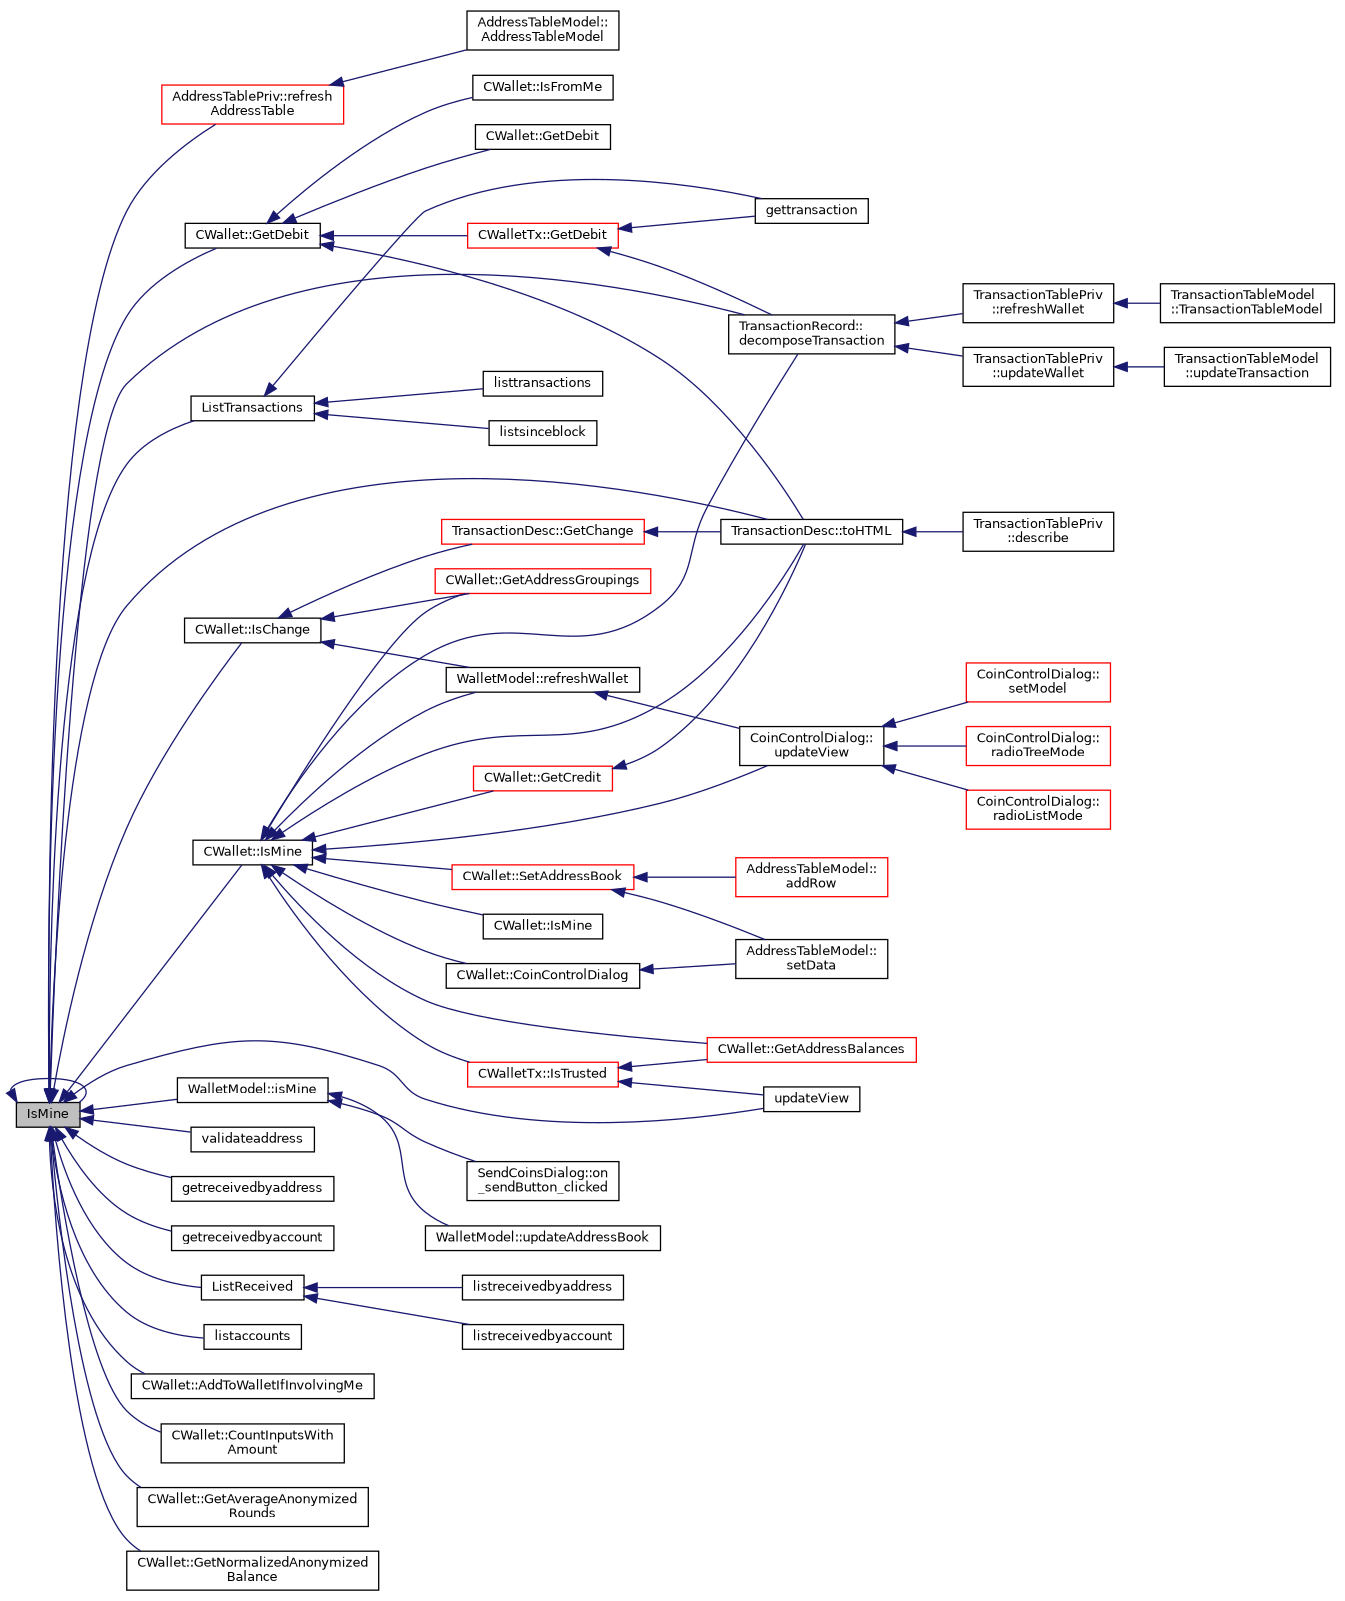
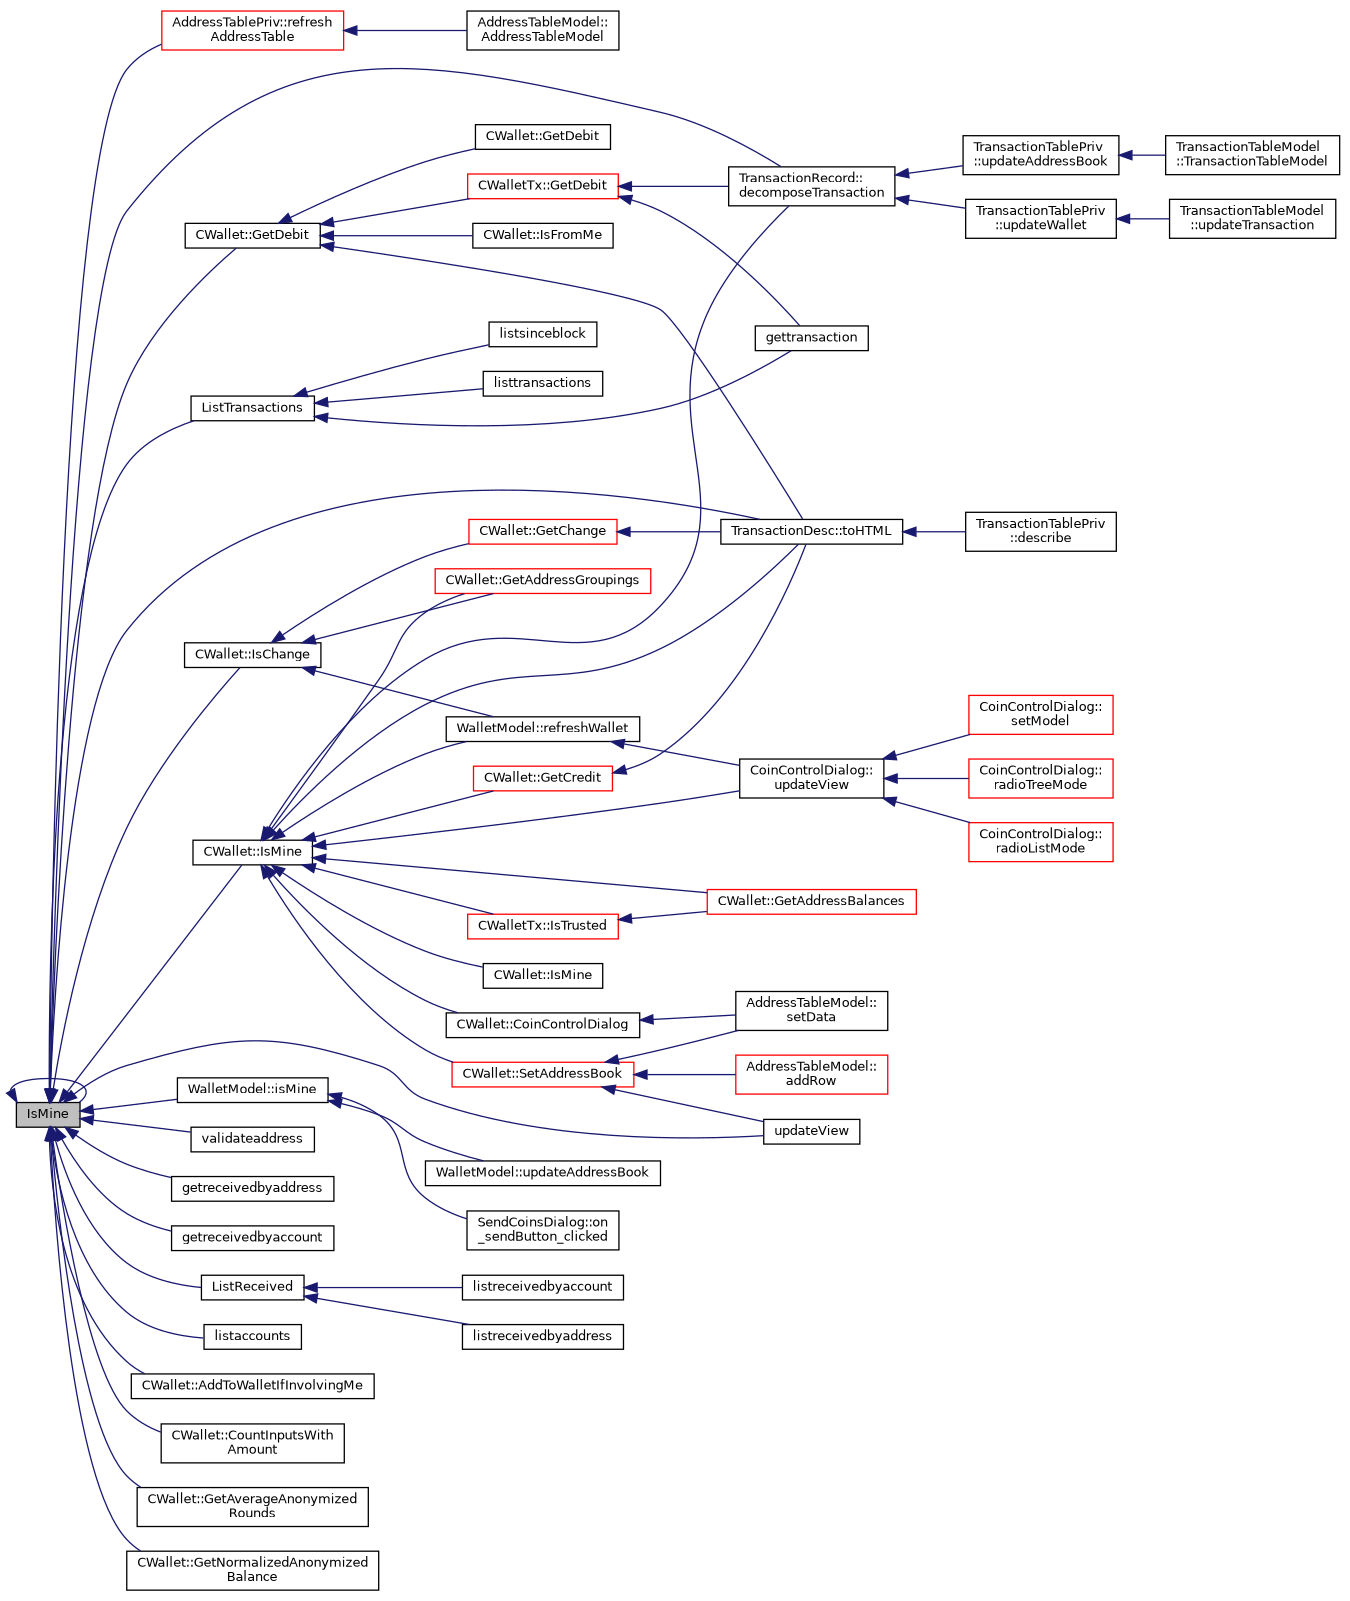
  digraph {
    rankdir=LR
    node [color=black fillcolor=white fontname=Helvetica fontsize=10 shape=record style=filled]
    edge [color=midnightblue dir=back fontname=Helvetica fontsize=10 labelfontname=Helvetica labelfontsize=10 style=solid]
    n1 [fillcolor=grey75 fontcolor=black height=0.2 label=IsMine width=0.4]
    n2 [color=red height=0.2 label="AddressTablePriv::refresh\lAddressTable" width=0.4]
    n3 [height=0.2 label="TransactionDesc::toHTML" width=0.4]
    n4 [height=0.2 label="TransactionRecord::\ldecomposeTransaction" width=0.4]
    n5 [height=0.2 label="WalletModel::isMine" width=0.4]
    n6 [height=0.2 label=validateaddress width=0.4]
    n7 [height=0.2 label=updateView width=0.4]
    n8 [height=0.2 label=getreceivedbyaddress width=0.4]
    n9 [height=0.2 label=getreceivedbyaccount width=0.4]
    n10 [height=0.2 label=ListReceived width=0.4]
    n11 [height=0.2 label=ListTransactions width=0.4]
    n12 [height=0.2 label=listaccounts width=0.4]
    n13 [height=0.2 label="CWallet::AddToWalletIfInvolvingMe" width=0.4]
    n14 [height=0.2 label="CWallet::IsMine" width=0.4]
    n15 [height=0.2 label="CWallet::CountInputsWith\lAmount" width=0.4]
    n16 [height=0.2 label="CWallet::GetDebit" width=0.4]
    n17 [height=0.2 label="CWallet::IsChange" width=0.4]
    n18 [height=0.2 label="CWallet::GetAverageAnonymized\lRounds" width=0.4]
    n19 [height=0.2 label="CWallet::GetNormalizedAnonymized\lBalance" width=0.4]
    n20 [height=0.2 label="AddressTableModel::\lAddressTableModel" width=0.4]
    n21 [height=0.2 label="TransactionTablePriv\l::describe" width=0.4]
-   n22 [height=0.2 label="TransactionTablePriv\l::refreshWallet" width=0.4]
+   n22 [height=0.2 label="TransactionTablePriv\l::updateAddressBook" width=0.4]
    n23 [height=0.2 label="TransactionTablePriv\l::updateWallet" width=0.4]
    n24 [height=0.2 label="SendCoinsDialog::on\l_sendButton_clicked" width=0.4]
    n25 [height=0.2 label="WalletModel::updateAddressBook" width=0.4]
    n26 [height=0.2 label=listreceivedbyaddress width=0.4]
    n27 [height=0.2 label=listreceivedbyaccount width=0.4]
    n28 [height=0.2 label=listtransactions width=0.4]
    n29 [height=0.2 label=listsinceblock width=0.4]
    n30 [height=0.2 label=gettransaction width=0.4]
    n31 [height=0.2 label="CoinControlDialog::\lupdateView" width=0.4]
    n32 [height=0.2 label="WalletModel::refreshWallet" width=0.4]
    n33 [color=red height=0.2 label="CWallet::SetAddressBook" width=0.4]
    n34 [height=0.2 label="CWallet::CoinControlDialog" width=0.4]
    n35 [color=red height=0.2 label="CWallet::GetAddressBalances" width=0.4]
    n36 [color=red height=0.2 label="CWallet::GetAddressGroupings" width=0.4]
    n37 [color=red height=0.2 label="CWallet::GetCredit" width=0.4]
    n38 [height=0.2 label="CWallet::IsMine" width=0.4]
    n39 [color=red height=0.2 label="CWalletTx::IsTrusted" width=0.4]
    n40 [height=0.2 label="CWallet::IsFromMe" width=0.4]
    n41 [height=0.2 label="CWallet::GetDebit" width=0.4]
    n42 [color=red height=0.2 label="CWalletTx::GetDebit" width=0.4]
-   n43 [color=red height=0.2 label="TransactionDesc::GetChange" width=0.4]
+   n43 [color=red height=0.2 label="CWallet::GetChange" width=0.4]
    n44 [height=0.2 label="TransactionTableModel\l::TransactionTableModel" width=0.4]
    n45 [height=0.2 label="TransactionTableModel\l::updateTransaction" width=0.4]
    n46 [color=red height=0.2 label="CoinControlDialog::\lsetModel" width=0.4]
    n47 [color=red height=0.2 label="CoinControlDialog::\lradioTreeMode" width=0.4]
    n48 [color=red height=0.2 label="CoinControlDialog::\lradioListMode" width=0.4]
    n49 [height=0.2 label="AddressTableModel::\lsetData" width=0.4]
    n50 [color=red height=0.2 label="AddressTableModel::\laddRow" width=0.4]
    n1 -> n1
    n1 -> n2
    n1 -> n3
    n1 -> n4
    n1 -> n5
    n1 -> n6
    n1 -> n7
    n1 -> n8
    n1 -> n9
    n1 -> n10
    n1 -> n11
    n1 -> n12
    n1 -> n13
    n1 -> n14
    n1 -> n15
    n1 -> n16
    n1 -> n17
    n1 -> n18
    n1 -> n19
    n2 -> n20
    n3 -> n21
    n4 -> n22
    n4 -> n23
    n5 -> n24
    n5 -> n25
    n10 -> n26
    n10 -> n27
    n11 -> n28
    n11 -> n29
    n11 -> n30
    n14 -> n3
    n14 -> n4
    n14 -> n31
    n14 -> n32
    n14 -> n33
    n14 -> n34
    n14 -> n35
    n14 -> n36
    n14 -> n37
    n14 -> n38
    n14 -> n39
    n16 -> n3
    n16 -> n40
    n16 -> n41
    n16 -> n42
    n17 -> n32
    n17 -> n36
    n17 -> n43
    n22 -> n44
    n23 -> n45
    n31 -> n46
    n31 -> n47
    n31 -> n48
    n32 -> n31
-   n39 -> n7
+   n33 -> n7
    n33 -> n49
    n33 -> n50
    n34 -> n49
    n37 -> n3
    n39 -> n35
    n42 -> n4
    n42 -> n30
    n43 -> n3
  }
